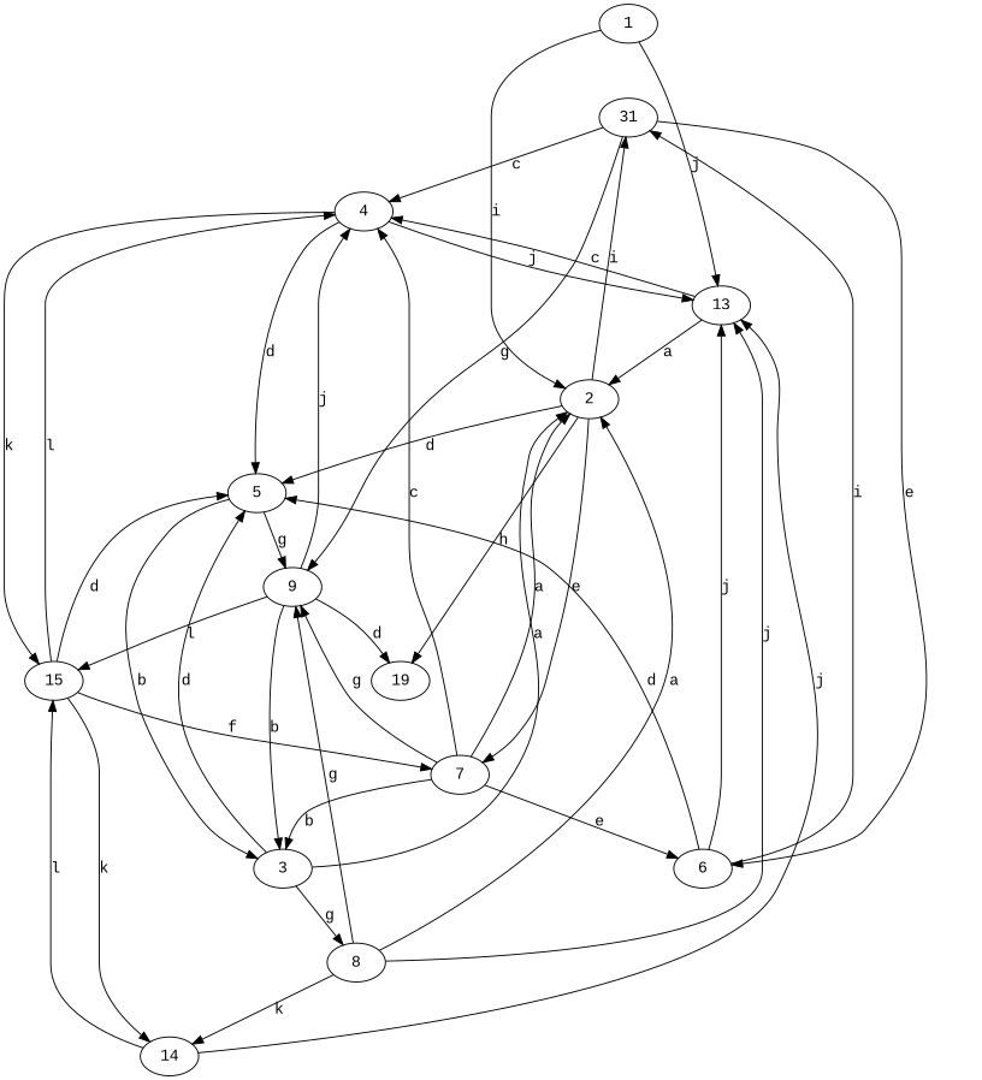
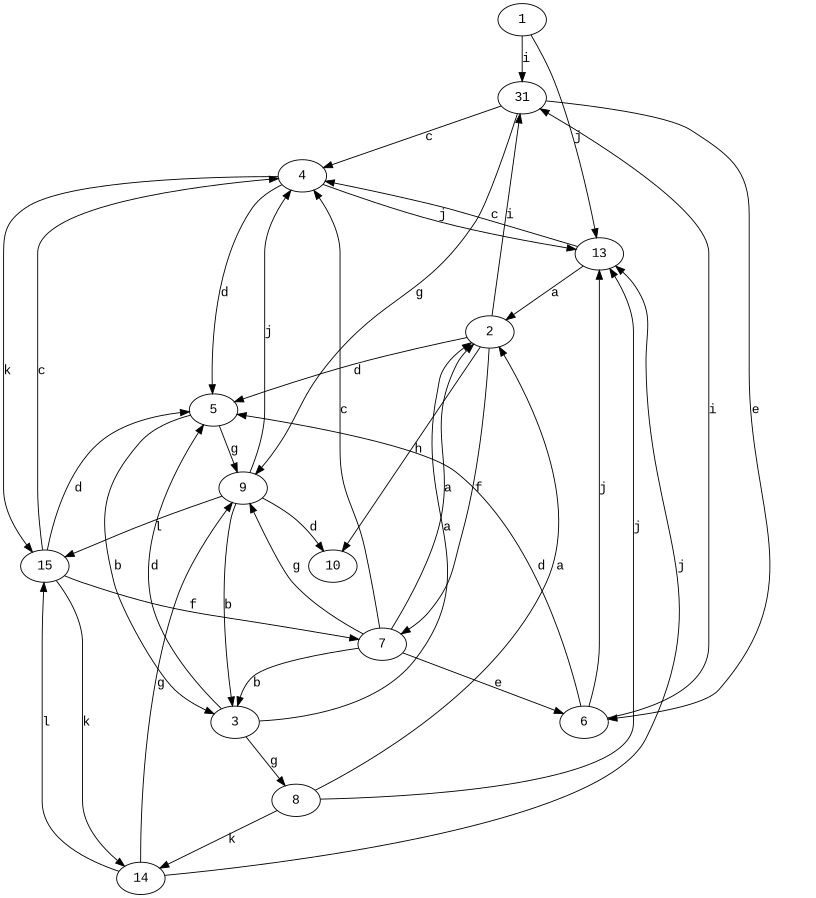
  strict digraph {
    fontname="Liberation Mono"
    node [fontname="Liberation Mono"]
    edge [fontname="Liberation Mono"]
    n1 [label=31]
    1
    13
    4
    9
    6
    2
    5
    7
-   10 [label=19]
+   10
    3
    8
    14
    15
    n1 -> 4 [label=c]
    n1 -> 9 [label=g]
    n1 -> 6 [label=e]
-   1 -> 2 [label=i]
+   1 -> n1 [label=i]
    1 -> 13 [label=j]
    13 -> 4 [label=c]
    13 -> 2 [label=a]
    4 -> 13 [label=j]
    4 -> 5 [label=d]
    4 -> 15 [label=k]
    9 -> 4 [label=j]
    9 -> 10 [label=d]
    9 -> 3 [label=b]
    9 -> 15 [label=l]
    6 -> n1 [label=i]
    6 -> 13 [label=j]
    6 -> 5 [label=d]
    2 -> n1 [label=i]
    2 -> 5 [label=d]
-   2 -> 7 [label=e]
+   2 -> 7 [label=f]
    2 -> 10 [label=h]
    5 -> 9 [label=g]
    5 -> 3 [label=b]
    7 -> 4 [label=c]
    7 -> 9 [label=g]
    7 -> 6 [label=e]
    7 -> 2 [label=a]
    7 -> 3 [label=b]
    3 -> 2 [label=a]
    3 -> 5 [label=d]
    3 -> 8 [label=g]
    8 -> 13 [label=j]
-   8 -> 9 [label=g]
+   14 -> 9 [label=g]
    8 -> 2 [label=a]
    8 -> 14 [label=k]
    14 -> 13 [label=j]
    14 -> 15 [label=l]
-   15 -> 4 [label=l]
+   15 -> 4 [label=c]
    15 -> 5 [label=d]
    15 -> 7 [label=f]
    15 -> 14 [label=k]
  }
